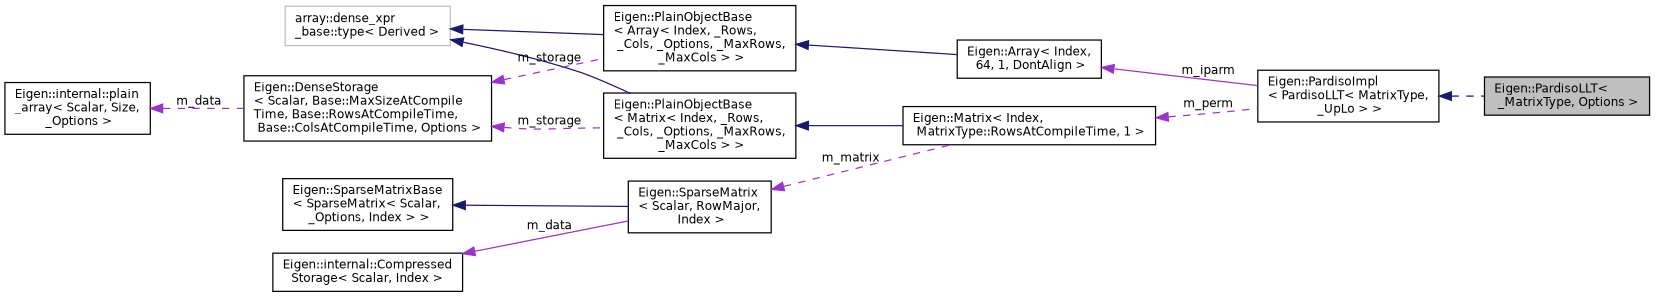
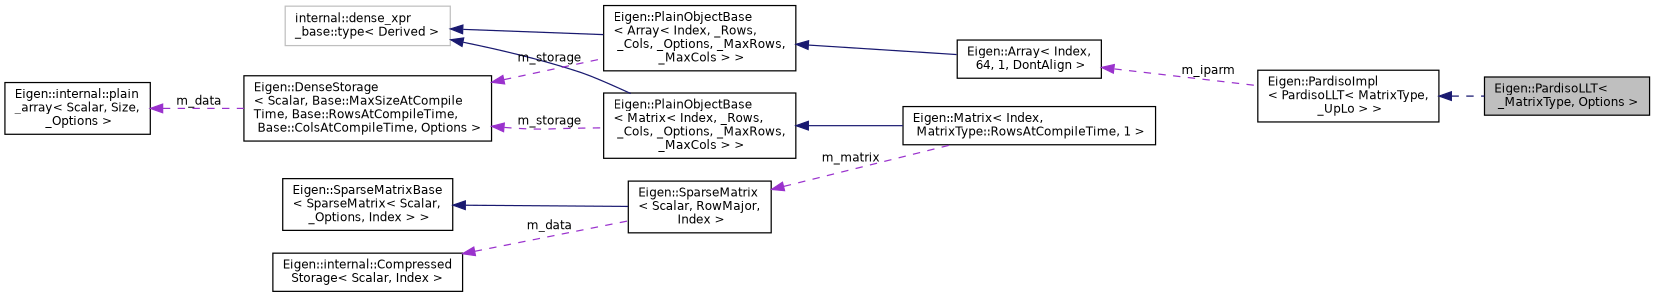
  digraph {
    rankdir=LR
    node [color=black fillcolor=white fontname=Helvetica fontsize=10 shape=record style=filled]
    edge [color=darkorchid3 dir=back fontname=Helvetica fontsize=10 labelfontname=Helvetica labelfontsize=10 style=dashed]
    n1 [fillcolor=grey75 fontcolor=black height=0.2 label="Eigen::PardisoLLT\<\l _MatrixType, Options \>" width=0.4]
    n2 [height=0.2 label="Eigen::PardisoImpl\l\< PardisoLLT\< MatrixType,\l _UpLo \> \>" width=0.4]
    n3 [height=0.2 label="Eigen::Matrix\< Index,\l MatrixType::RowsAtCompileTime, 1 \>" width=0.4]
    n4 [height=0.2 label="Eigen::PlainObjectBase\l\< Matrix\< Index, _Rows,\l _Cols, _Options, _MaxRows,\l _MaxCols \> \>" width=0.4]
-   n5 [color=grey75 height=0.2 label="array::dense_xpr\l_base::type\< Derived \>" width=0.4]
+   n5 [color=grey75 height=0.2 label="internal::dense_xpr\l_base::type\< Derived \>" width=0.4]
    n6 [height=0.2 label="Eigen::PlainObjectBase\l\< Array\< Index, _Rows,\l _Cols, _Options, _MaxRows,\l _MaxCols \> \>" width=0.4]
    n7 [height=0.2 label="Eigen::Array\< Index,\l 64, 1, DontAlign \>" width=0.4]
    n8 [height=0.2 label="Eigen::DenseStorage\l\< Scalar, Base::MaxSizeAtCompile\lTime, Base::RowsAtCompileTime,\l Base::ColsAtCompileTime, Options \>" width=0.4]
    n9 [height=0.2 label="Eigen::internal::plain\l_array\< Scalar, Size,\l _Options \>" width=0.4]
    n10 [height=0.2 label="Eigen::SparseMatrix\l\< Scalar, RowMajor,\l Index \>" width=0.4]
    n11 [height=0.2 label="Eigen::SparseMatrixBase\l\< SparseMatrix\< Scalar,\l _Options, Index \> \>" width=0.4]
    n12 [height=0.2 label="Eigen::internal::Compressed\lStorage\< Scalar, Index \>" width=0.4]
    n2 -> n1 [color=midnightblue]
-   n3 -> n2 [label=" m_perm"]
    n4 -> n3 [color=midnightblue style=solid]
    n5 -> n4 [color=midnightblue style=solid]
    n5 -> n6 [color=midnightblue style=solid]
    n6 -> n7 [color=midnightblue style=solid]
-   n7 -> n2 [label=" m_iparm" style=solid]
+   n7 -> n2 [label=" m_iparm"]
    n8 -> n4 [label=" m_storage"]
    n8 -> n6 [label=" m_storage"]
    n9 -> n8 [label=" m_data"]
    n10 -> n3 [label=" m_matrix"]
    n11 -> n10 [color=midnightblue style=solid]
-   n12 -> n10 [label=" m_data" style=solid]
+   n12 -> n10 [label=" m_data"]
  }
